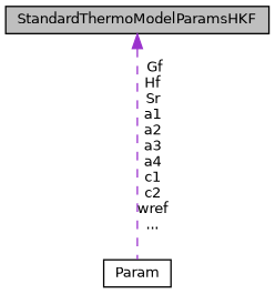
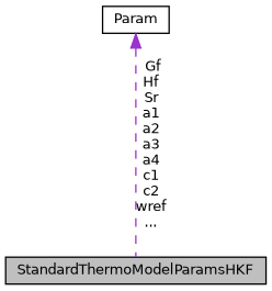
  digraph {
    node [color=black fontname=Helvetica fontsize=10 shape=record]
    n1 [fillcolor=grey75 fontcolor=black height=0.2 label=StandardThermoModelParamsHKF style=filled width=0.4]
    n2 [height=0.2 label=Param width=0.4]
-   n1 -> n2 [color=darkorchid3 dir=back fontname=Helvetica fontsize=10 label=" Gf\nHf\nSr\na1\na2\na3\na4\nc1\nc2\nwref\n..." labelfontname=Helvetica labelfontsize=10 style=dashed]
+   n2 -> n1 [color=darkorchid3 dir=back fontname=Helvetica fontsize=10 label=" Gf\nHf\nSr\na1\na2\na3\na4\nc1\nc2\nwref\n..." labelfontname=Helvetica labelfontsize=10 style=dashed]
  }
